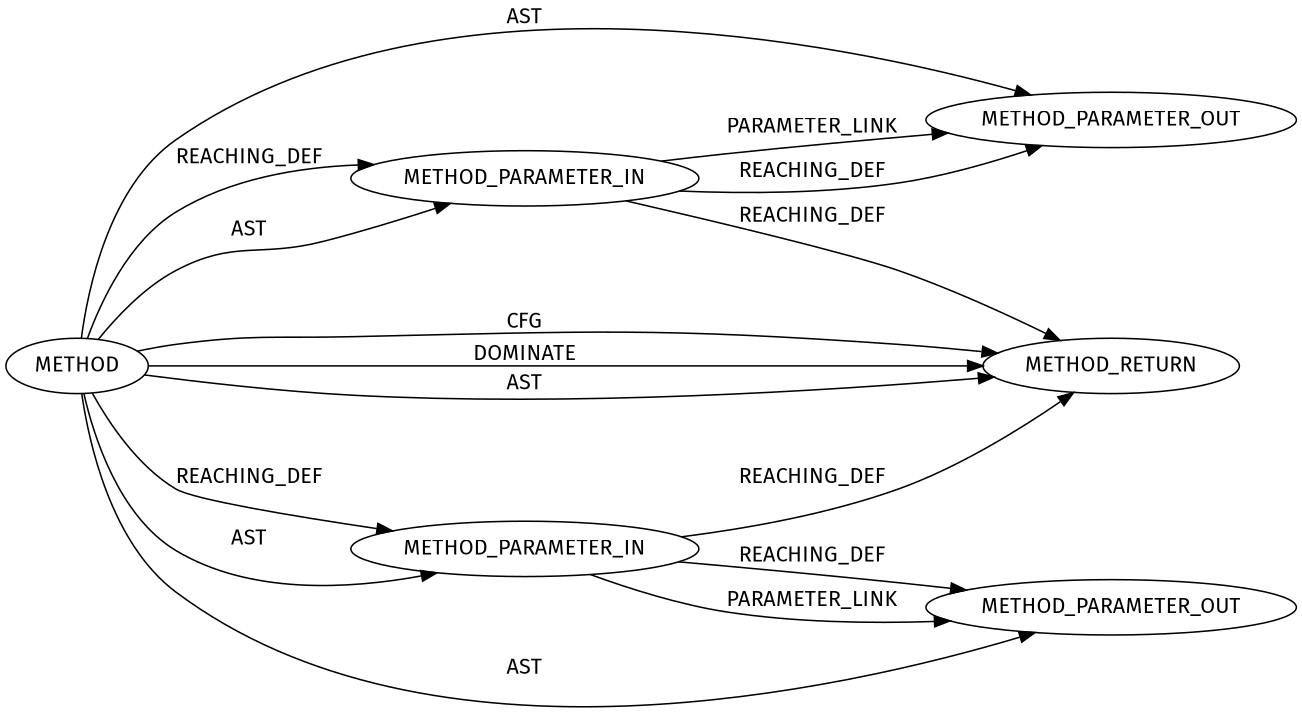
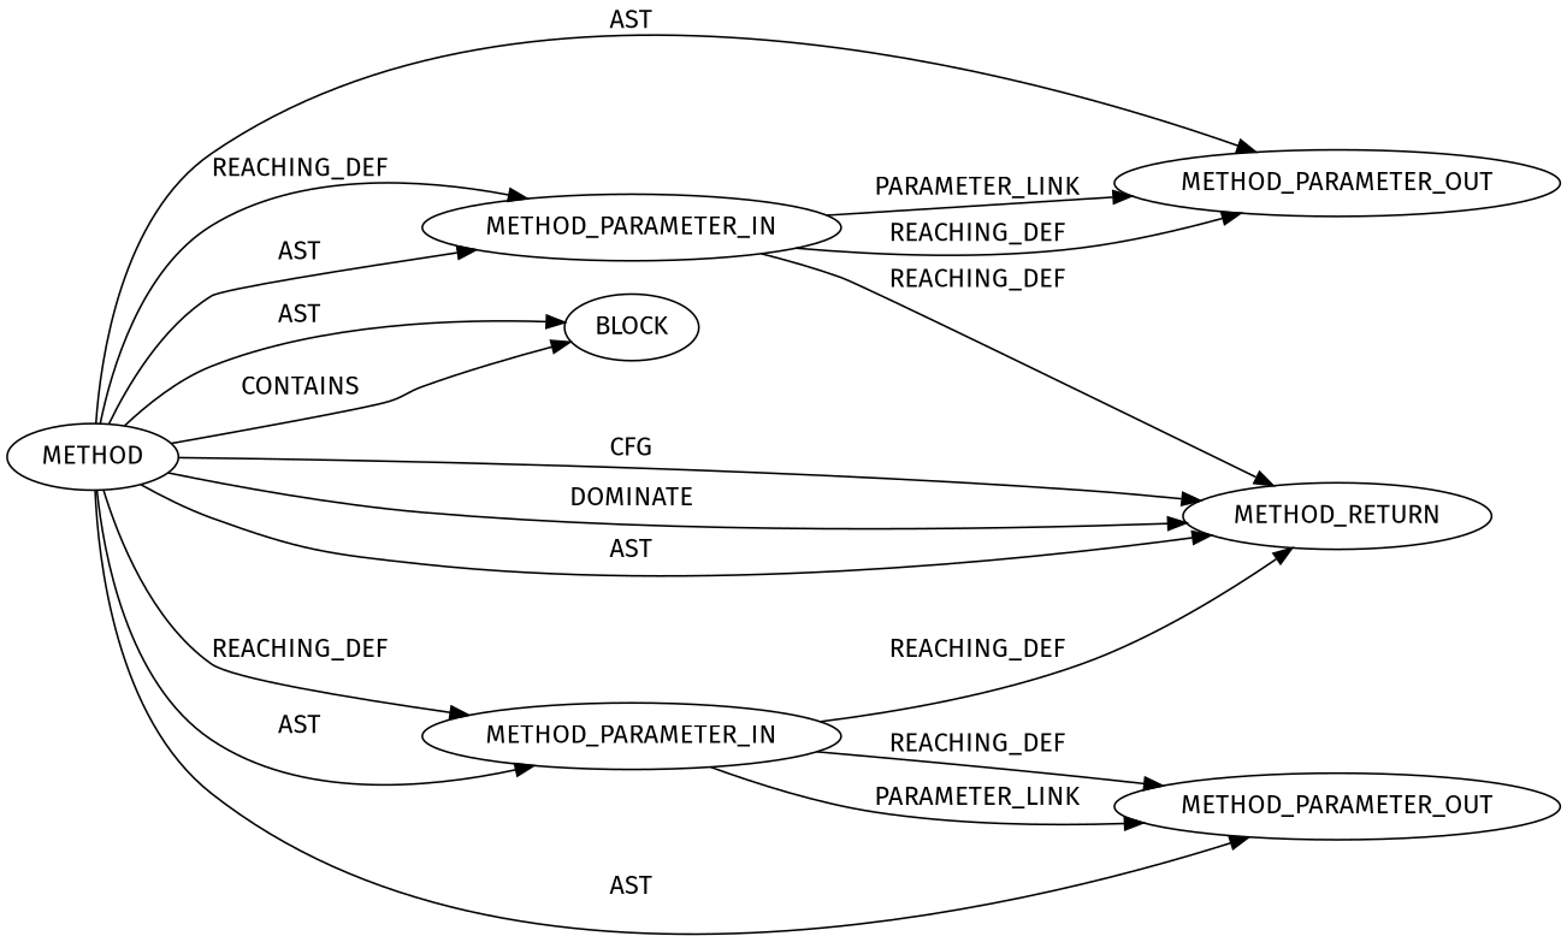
  digraph {
    fontname="Fira Sans"
    rankdir=LR
    node [CODE=p1 EVALUATION_STRATEGY=BY_VALUE IS_VARIADIC=false ORDER=1 TYPE_FULL_NAME=ANY fontname="Fira Sans"]
    edge [fontname="Fira Sans"]
    n1 [INDEX=1 NAME=p1 label=METHOD_PARAMETER_OUT]
    n2 [AST_PARENT_FULL_NAME="<global>" AST_PARENT_TYPE=NAMESPACE_BLOCK CODE="<empty>" FILENAME="<empty>" FULL_NAME=tcp_sock_set_cork IS_EXTERNAL=true NAME=tcp_sock_set_cork ORDER=0 label=METHOD EVALUATION_STRATEGY="" IS_VARIADIC="" TYPE_FULL_NAME=""]
+   n3 [ARGUMENT_INDEX=1 CODE="<empty>" label=BLOCK EVALUATION_STRATEGY="" IS_VARIADIC=""]
    n4 [CODE=RET ORDER=2 label=METHOD_RETURN IS_VARIADIC=""]
    n5 [INDEX=1 NAME=p1 label=METHOD_PARAMETER_IN]
    n6 [CODE=p2 INDEX=2 NAME=p2 ORDER=2 label=METHOD_PARAMETER_IN]
    n7 [CODE=p2 INDEX=2 NAME=p2 ORDER=2 label=METHOD_PARAMETER_OUT]
    n2 -> n1 [label=AST]
+   n2 -> n3 [label=AST]
+   n2 -> n3 [label=CONTAINS]
    n2 -> n4 [label=CFG]
    n2 -> n4 [label=DOMINATE]
    n2 -> n4 [label=AST]
    n2 -> n5 [label=REACHING_DEF]
    n2 -> n5 [label=AST]
    n2 -> n6 [label=REACHING_DEF]
    n2 -> n6 [label=AST]
    n2 -> n7 [label=AST]
    n5 -> n1 [label=PARAMETER_LINK]
    n5 -> n1 [VARIABLE=p1 label=REACHING_DEF]
    n5 -> n4 [VARIABLE=p1 label=REACHING_DEF]
    n6 -> n4 [VARIABLE=p2 label=REACHING_DEF]
    n6 -> n7 [VARIABLE=p2 label=REACHING_DEF]
    n6 -> n7 [label=PARAMETER_LINK]
  }
